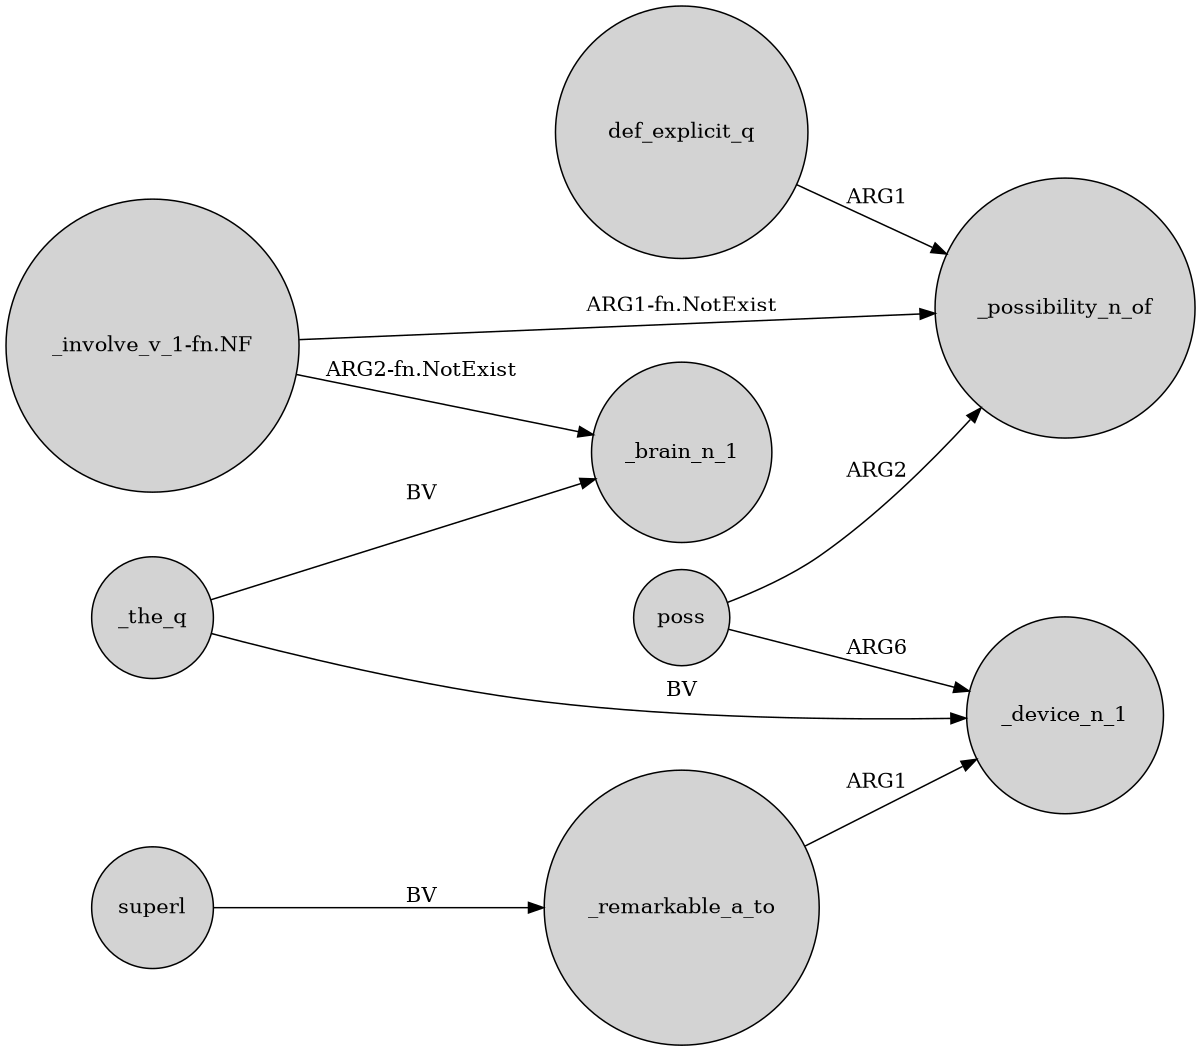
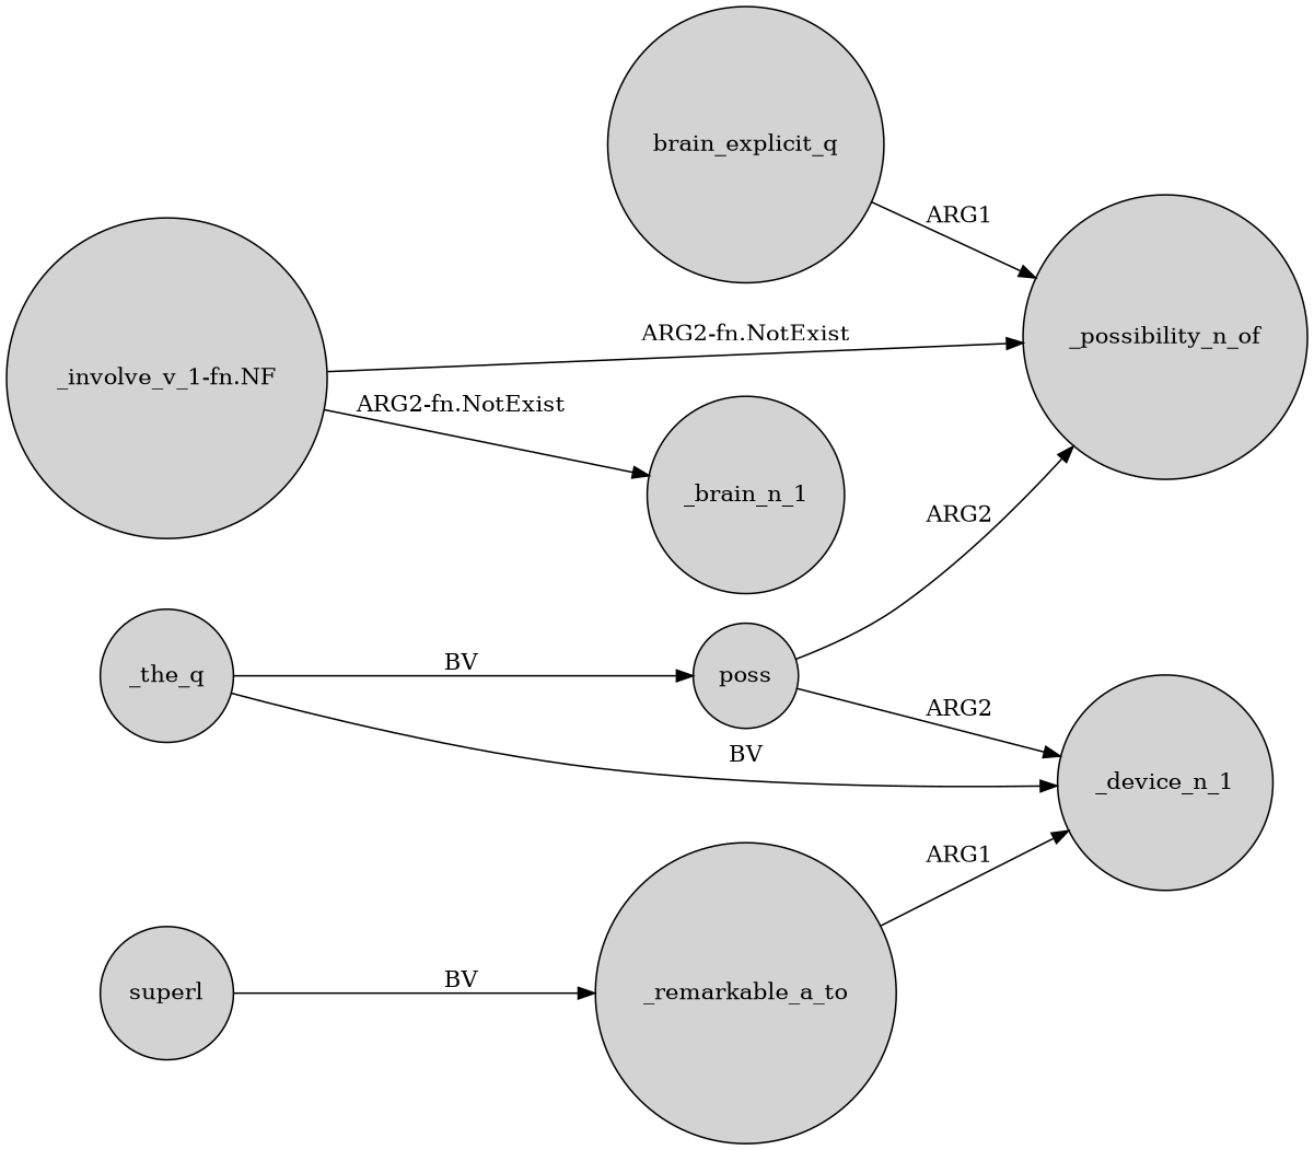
  digraph {
    rankdir=LR
    node [shape=circle style=filled]
    _the_q
    _brain_n_1
    _device_n_1
    superl
    _remarkable_a_to
    poss
    _possibility_n_of
-   def_explicit_q
+   def_explicit_q [label=brain_explicit_q]
    "_involve_v_1-fn.NF"
-   _the_q -> _brain_n_1 [label=BV]
+   _the_q -> poss [label=BV]
    _the_q -> _device_n_1 [label=BV]
    superl -> _remarkable_a_to [label=BV]
    _remarkable_a_to -> _device_n_1 [label=ARG1]
-   poss -> _device_n_1 [label=ARG6]
+   poss -> _device_n_1 [label=ARG2]
    poss -> _possibility_n_of [label=ARG2]
    def_explicit_q -> _possibility_n_of [label=ARG1]
    "_involve_v_1-fn.NF" -> _brain_n_1 [label="ARG2-fn.NotExist"]
-   "_involve_v_1-fn.NF" -> _possibility_n_of [label="ARG1-fn.NotExist"]
+   "_involve_v_1-fn.NF" -> _possibility_n_of [label="ARG2-fn.NotExist"]
  }
